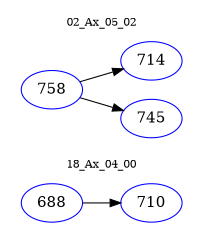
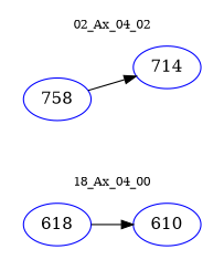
  digraph {
    rankdir=LR
    node [color=blue]
    edge [color=black]
-   n1 [label=688]
-   n2 [label=710]
+   n1 [label=618]
+   n2 [label=610]
    n3 [label=758]
-   n4 [label=745]
    n5 [label=714]
    subgraph cluster_1 {
      color=white
      fontsize=10
      label="18_Ax_04_00"
      n1
      n2
    }
    subgraph cluster_2 {
      color=white
      fontsize=10
-     label="02_Ax_05_02"
+     label="02_Ax_04_02"
      n3
-     n4
      n5
    }
    n1 -> n2
-   n3 -> n4
    n3 -> n5
  }
